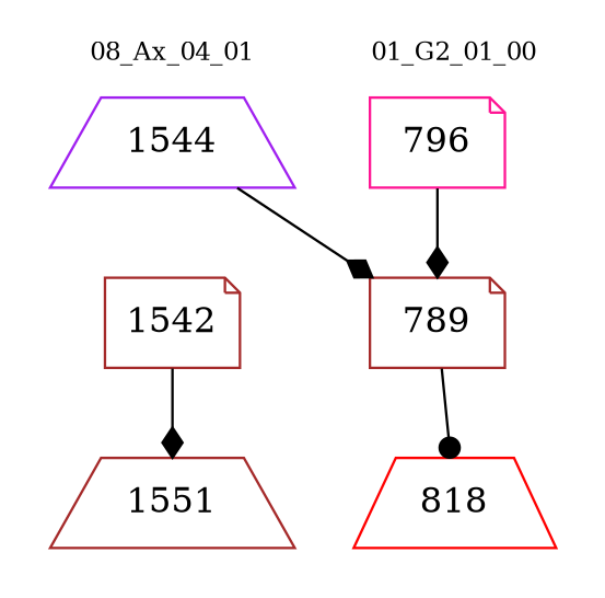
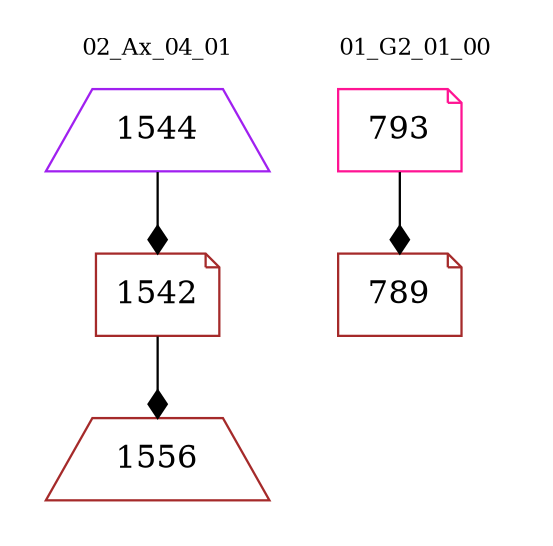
  digraph {
    node [color=brown shape=trapezium]
    edge [arrowhead=diamond color=black]
    n1 [color=purple label=1544]
    n2 [label=1542 shape=note]
-   n3 [label=1551]
-   n4 [color=deeppink label=796 shape=note]
+   n3 [label=1556]
+   n4 [color=deeppink label=793 shape=note]
    n5 [label=789 shape=note]
-   n6 [color=red label=818]
    subgraph cluster_1 {
      color=white
      fontsize=10
-     label="08_Ax_04_01"
+     label="02_Ax_04_01"
      n1
      n2
      n3
    }
    subgraph cluster_2 {
      color=white
      fontsize=10
      label="01_G2_01_00"
      n4
      n5
-     n6
    }
-   n1 -> n5
+   n1 -> n2
    n2 -> n3
    n4 -> n5
-   n5 -> n6 [arrowhead=dot]
  }
